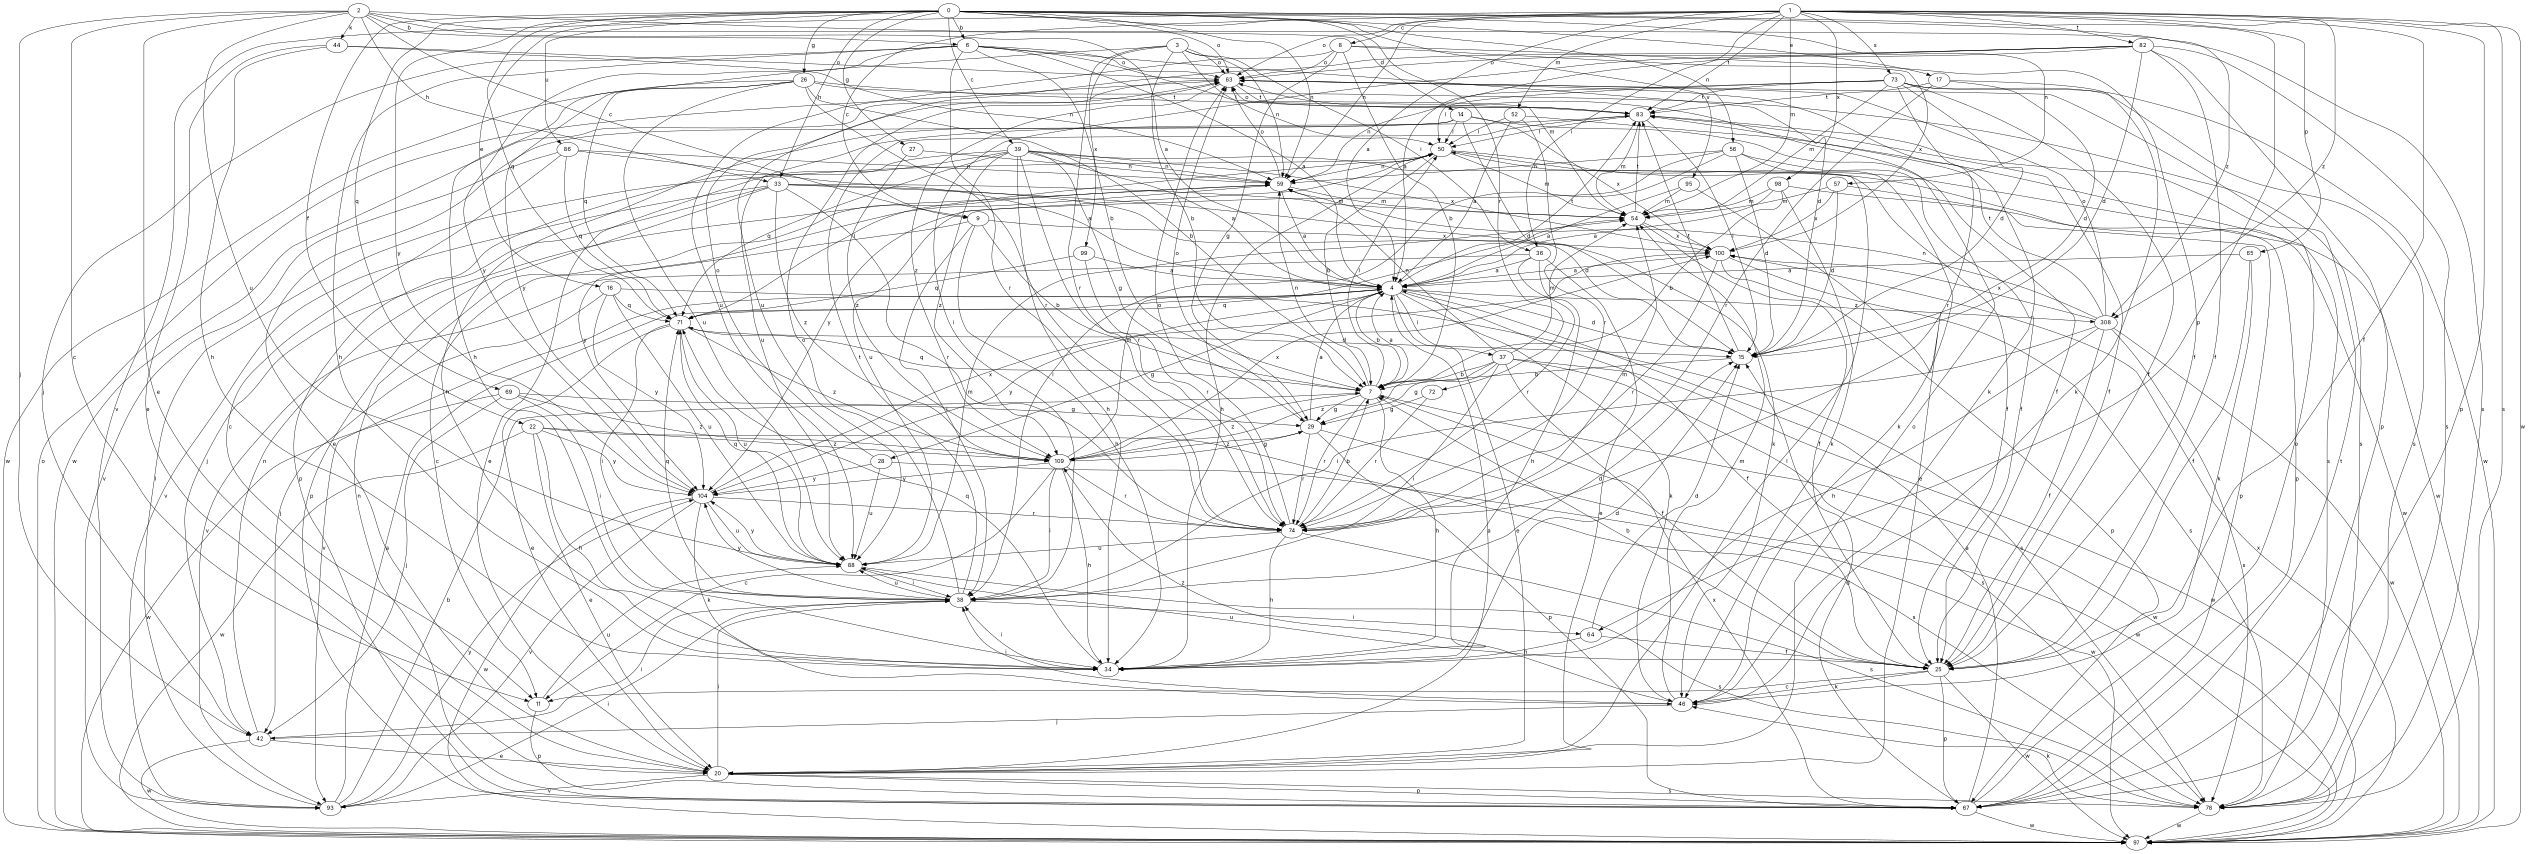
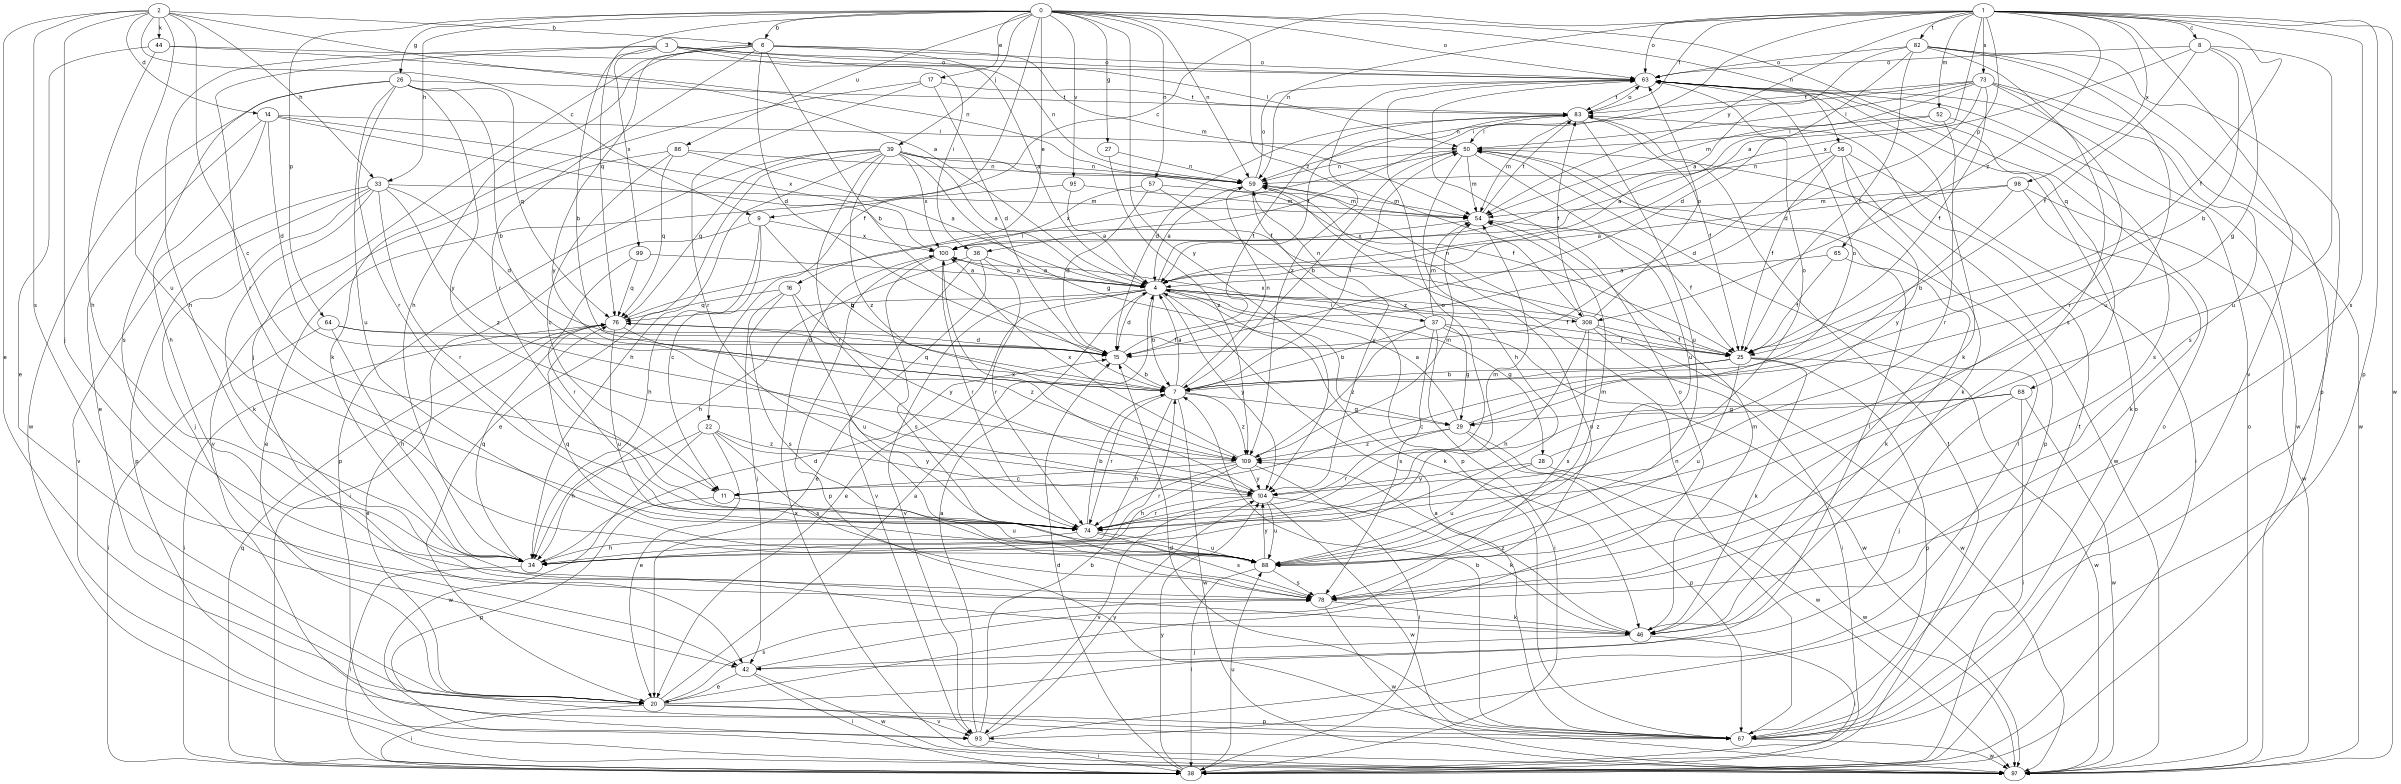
  strict digraph {
    fontname=Inter
    node [fontname=Inter]
    edge [fontname=Inter]
    0
    6
    16
    17
    22
    26
    27
    33
    39
    56
    57
    59
    63
    64
-   69
-   71
-   72
+   69 [label=68]
+   71 [label=76]
    n18 [label=86]
    n19 [label=95]
    104
    n21 [label=308]
    4
    54
    42
    7
    34
    74
    15
    78
    88
    83
    46
    97
    20
    109
    67
    93
    25
    29
    100
    38
    50
    11
    1
    8
    9
    36
    52
    65
    n50 [label=73]
    82
    98
    28
    37
    2
    14
    44
    3
    99
    0 -> 6 [label=b]
    0 -> 16 [label=e]
    0 -> 17 [label=e]
    0 -> 22 [label=f]
    0 -> 26 [label=g]
    0 -> 27 [label=g]
    0 -> 33 [label=h]
-   0 -> 39 [label=c]
+   0 -> 39 [label=j]
    0 -> 56 [label=n]
    0 -> 57 [label=n]
    0 -> 59 [label=n]
    0 -> 63 [label=o]
    0 -> 64 [label=p]
    0 -> 69 [label=q]
    0 -> 71 [label=q]
-   0 -> 72 [label=r]
    0 -> n18 [label=u]
    0 -> n19 [label=v]
    0 -> 104 [label=y]
    0 -> n21 [label=z]
    6 -> 63 [label=o]
    6 -> 104 [label=y]
    6 -> 4 [label=a]
    6 -> 54 [label=m]
    6 -> 42 [label=j]
    6 -> 7 [label=b]
    6 -> 34 [label=h]
    6 -> 74 [label=r]
    6 -> 15 [label=d]
    16 -> 71 [label=q]
    16 -> 104 [label=y]
    16 -> 42 [label=j]
    16 -> 78 [label=s]
    16 -> 88 [label=u]
    17 -> 74 [label=r]
    17 -> 15 [label=d]
    17 -> 83 [label=t]
    17 -> 46 [label=k]
    22 -> 104 [label=y]
    22 -> 34 [label=h]
    22 -> 78 [label=s]
    22 -> 97 [label=w]
    22 -> 20 [label=e]
    22 -> 109 [label=z]
    26 -> 71 [label=q]
    26 -> 104 [label=y]
    26 -> 7 [label=b]
    26 -> 74 [label=r]
    26 -> 78 [label=s]
    26 -> 88 [label=u]
    26 -> 83 [label=t]
    26 -> 97 [label=w]
    27 -> 59 [label=n]
    27 -> 109 [label=z]
    33 -> 54 [label=m]
    33 -> 42 [label=j]
    33 -> 74 [label=r]
    33 -> 15 [label=d]
    33 -> 46 [label=k]
    33 -> 109 [label=z]
    33 -> 67 [label=p]
    33 -> 93 [label=v]
    39 -> 59 [label=n]
    39 -> 71 [label=q]
    39 -> 4 [label=a]
    39 -> 34 [label=h]
    39 -> 74 [label=r]
    39 -> 20 [label=e]
    39 -> 109 [label=z]
-   39 -> 67 [label=p]
+   39 -> 97 [label=p]
    39 -> 25 [label=f]
    39 -> 29 [label=g]
    39 -> 100 [label=x]
    56 -> 59 [label=n]
    56 -> 104 [label=y]
    56 -> 15 [label=d]
    56 -> 46 [label=k]
    56 -> 25 [label=f]
    56 -> 38 [label=i]
    57 -> 54 [label=m]
    57 -> 15 [label=d]
    57 -> 67 [label=p]
    57 -> 100 [label=x]
    59 -> 63 [label=o]
    59 -> 104 [label=y]
    59 -> 4 [label=a]
    59 -> 54 [label=m]
    63 -> 83 [label=t]
    63 -> 46 [label=k]
    63 -> 97 [label=w]
    63 -> 109 [label=z]
    64 -> 34 [label=h]
    64 -> 15 [label=d]
    64 -> 25 [label=f]
-   38 -> 64 [label=i]
+   64 -> 38 [label=i]
    69 -> 42 [label=j]
    69 -> 97 [label=w]
    69 -> 109 [label=z]
    69 -> 29 [label=g]
    69 -> 38 [label=i]
    71 -> 15 [label=d]
    71 -> 88 [label=u]
    71 -> 20 [label=e]
    71 -> 109 [label=z]
    71 -> 38 [label=i]
    71 -> 50 [label=l]
-   72 -> 74 [label=r]
-   72 -> 29 [label=g]
    n18 -> 59 [label=n]
    n18 -> 71 [label=q]
    n18 -> 4 [label=a]
    n18 -> 93 [label=v]
    n18 -> 11 [label=c]
    n19 -> 4 [label=a]
    n19 -> 54 [label=m]
    n19 -> 20 [label=e]
    104 -> 74 [label=r]
    104 -> 88 [label=u]
    104 -> 46 [label=k]
    104 -> 97 [label=w]
    104 -> 93 [label=v]
    104 -> 100 [label=x]
    n21 -> 59 [label=n]
    n21 -> 63 [label=o]
    n21 -> 34 [label=h]
    n21 -> 78 [label=s]
    n21 -> 83 [label=t]
    n21 -> 97 [label=w]
    n21 -> 25 [label=f]
    n21 -> 100 [label=x]
    n21 -> 38 [label=i]
    4 -> 71 [label=q]
    4 -> 104 [label=y]
    4 -> n21 [label=z]
    4 -> 7 [label=b]
    4 -> 15 [label=d]
    4 -> 83 [label=t]
    4 -> 46 [label=k]
    4 -> 20 [label=e]
    4 -> 93 [label=v]
    4 -> 25 [label=f]
    4 -> 28 [label=g]
    4 -> 37 [label=i]
    54 -> 83 [label=t]
    54 -> 25 [label=f]
    54 -> 100 [label=x]
    42 -> 59 [label=n]
    42 -> 97 [label=w]
    42 -> 20 [label=e]
    42 -> 38 [label=i]
    7 -> 59 [label=n]
    7 -> 71 [label=q]
    7 -> 4 [label=a]
    7 -> 34 [label=h]
    7 -> 74 [label=r]
    7 -> 97 [label=w]
    7 -> 109 [label=z]
    7 -> 29 [label=g]
    7 -> 50 [label=l]
    34 -> 71 [label=q]
    34 -> 15 [label=d]
    34 -> 38 [label=i]
    74 -> 63 [label=o]
    74 -> 54 [label=m]
    74 -> 7 [label=b]
    74 -> 34 [label=h]
    74 -> 78 [label=s]
    74 -> 88 [label=u]
    15 -> 7 [label=b]
    15 -> 83 [label=t]
    78 -> 46 [label=k]
    78 -> 97 [label=w]
    88 -> 71 [label=q]
    88 -> 104 [label=y]
    88 -> 54 [label=m]
    88 -> 78 [label=s]
    88 -> 38 [label=i]
    83 -> 63 [label=o]
    83 -> 54 [label=m]
-   83 -> 15 [label=i]
+   83 -> 15 [label=d]
    83 -> 88 [label=u]
    83 -> 25 [label=f]
    83 -> 50 [label=l]
    46 -> 54 [label=m]
    46 -> 42 [label=j]
    46 -> 109 [label=z]
    46 -> 38 [label=i]
    97 -> 63 [label=o]
    97 -> 100 [label=x]
    20 -> 63 [label=o]
    20 -> 4 [label=a]
    20 -> 78 [label=s]
    20 -> 67 [label=p]
    20 -> 93 [label=v]
    20 -> 38 [label=i]
    20 -> 50 [label=l]
    109 -> 104 [label=y]
    109 -> 54 [label=m]
    109 -> 34 [label=h]
    109 -> 74 [label=r]
-   109 -> 29 [label=g]
    109 -> 100 [label=x]
    109 -> 38 [label=i]
    109 -> 11 [label=c]
    67 -> 59 [label=n]
    67 -> 63 [label=o]
    67 -> 4 [label=a]
-   67 -> 7 [label=x]
+   67 -> 7 [label=b]
    67 -> 15 [label=d]
    67 -> 83 [label=t]
    67 -> 97 [label=w]
    93 -> 104 [label=y]
    93 -> 4 [label=a]
    93 -> 7 [label=b]
    93 -> 38 [label=i]
    93 -> 50 [label=l]
    25 -> 7 [label=b]
    25 -> 88 [label=u]
    25 -> 46 [label=k]
    25 -> 97 [label=w]
    25 -> 67 [label=p]
    25 -> 11 [label=c]
    29 -> 63 [label=o]
    29 -> 4 [label=a]
    29 -> 74 [label=r]
    29 -> 97 [label=w]
    29 -> 109 [label=z]
    29 -> 67 [label=p]
    100 -> 4 [label=a]
    100 -> 74 [label=r]
    100 -> 78 [label=s]
    100 -> 67 [label=p]
    38 -> 63 [label=o]
    38 -> 71 [label=q]
    38 -> 104 [label=y]
    38 -> 15 [label=d]
    38 -> 88 [label=u]
    38 -> 83 [label=t]
    50 -> 59 [label=n]
    50 -> 54 [label=m]
    50 -> 7 [label=b]
    50 -> 34 [label=h]
    50 -> 88 [label=u]
    50 -> 97 [label=w]
    50 -> 67 [label=p]
    11 -> 88 [label=u]
    11 -> 67 [label=p]
    1 -> 59 [label=n]
    1 -> 63 [label=o]
    1 -> n21 [label=z]
    1 -> 4 [label=a]
-   1 -> 54 [label=m]
+   1 -> 54 [label=y]
    1 -> 78 [label=s]
    1 -> 83 [label=t]
    1 -> 97 [label=w]
    1 -> 67 [label=p]
    1 -> 93 [label=v]
    1 -> 25 [label=f]
    1 -> 8 [label=c]
    1 -> 9 [label=c]
    1 -> 36 [label=i]
    1 -> 52 [label=m]
    1 -> 65 [label=p]
    1 -> n50 [label=s]
    1 -> 82 [label=t]
    1 -> 98 [label=x]
    8 -> 63 [label=o]
    8 -> 7 [label=b]
    8 -> 88 [label=u]
    8 -> 25 [label=f]
    8 -> 29 [label=g]
    8 -> 100 [label=x]
    9 -> 7 [label=b]
    9 -> 34 [label=h]
    9 -> 100 [label=x]
    9 -> 38 [label=i]
    9 -> 11 [label=c]
    36 -> 4 [label=a]
    36 -> 34 [label=h]
    36 -> 74 [label=r]
    36 -> 20 [label=e]
    36 -> 93 [label=v]
    52 -> 4 [label=a]
    52 -> 74 [label=r]
    52 -> 78 [label=s]
    52 -> 50 [label=l]
    65 -> 4 [label=a]
    65 -> 46 [label=k]
    65 -> 25 [label=f]
    n50 -> 59 [label=n]
    n50 -> 54 [label=m]
    n50 -> 74 [label=r]
    n50 -> 15 [label=d]
    n50 -> 78 [label=s]
    n50 -> 83 [label=t]
    n50 -> 97 [label=w]
    n50 -> 25 [label=f]
    n50 -> 50 [label=l]
    82 -> 63 [label=o]
    82 -> 4 [label=a]
    82 -> 15 [label=d]
    82 -> 78 [label=s]
    82 -> 88 [label=u]
    82 -> 67 [label=p]
    82 -> 25 [label=f]
    82 -> 38 [label=i]
    98 -> 4 [label=a]
    98 -> 54 [label=m]
    98 -> 7 [label=b]
    98 -> 46 [label=k]
    98 -> 97 [label=w]
    28 -> 63 [label=o]
    28 -> 104 [label=y]
    28 -> 88 [label=u]
    28 -> 97 [label=w]
    37 -> 59 [label=n]
    37 -> 54 [label=m]
    37 -> 7 [label=b]
    37 -> 78 [label=s]
    37 -> 97 [label=w]
    37 -> 109 [label=z]
    37 -> 25 [label=f]
    37 -> 29 [label=g]
    37 -> 38 [label=i]
    2 -> 6 [label=b]
    2 -> 33 [label=h]
    2 -> 4 [label=a]
    2 -> 42 [label=j]
    2 -> 78 [label=s]
    2 -> 88 [label=u]
    2 -> 20 [label=e]
    2 -> 11 [label=c]
    2 -> 9 [label=c]
    2 -> 14 [label=d]
    2 -> 44 [label=k]
    14 -> 34 [label=h]
    14 -> 15 [label=d]
    14 -> 20 [label=e]
    14 -> 25 [label=f]
    14 -> 100 [label=x]
    14 -> 50 [label=l]
    44 -> 59 [label=n]
    44 -> 63 [label=o]
    44 -> 34 [label=h]
    44 -> 20 [label=e]
    3 -> 59 [label=n]
    3 -> 63 [label=o]
    3 -> 7 [label=b]
    3 -> 34 [label=h]
    3 -> 74 [label=r]
    3 -> 50 [label=l]
    3 -> 36 [label=i]
    3 -> 99 [label=x]
    99 -> 71 [label=q]
    99 -> 4 [label=a]
    99 -> 74 [label=r]
  }
